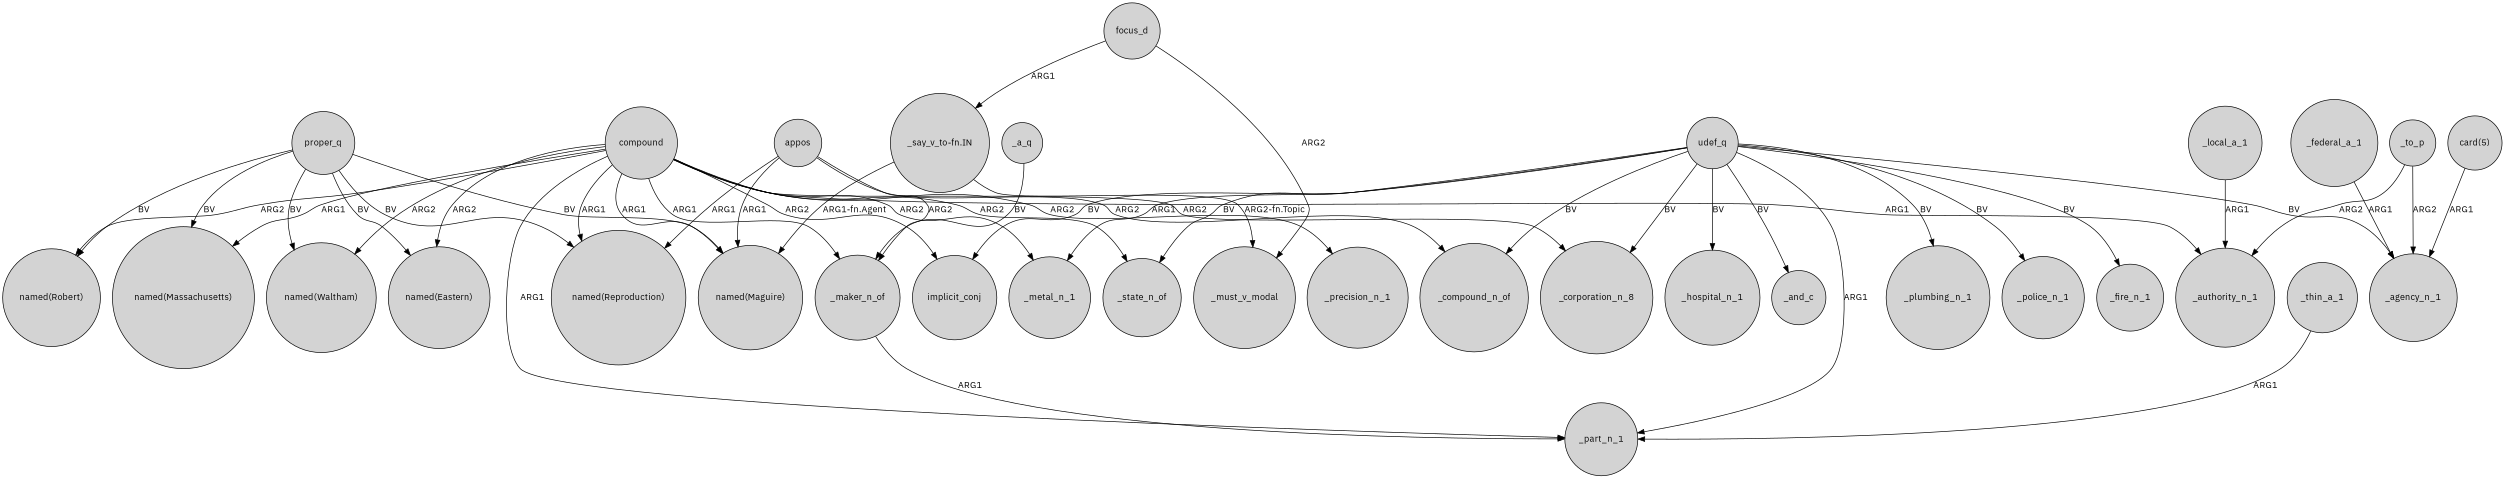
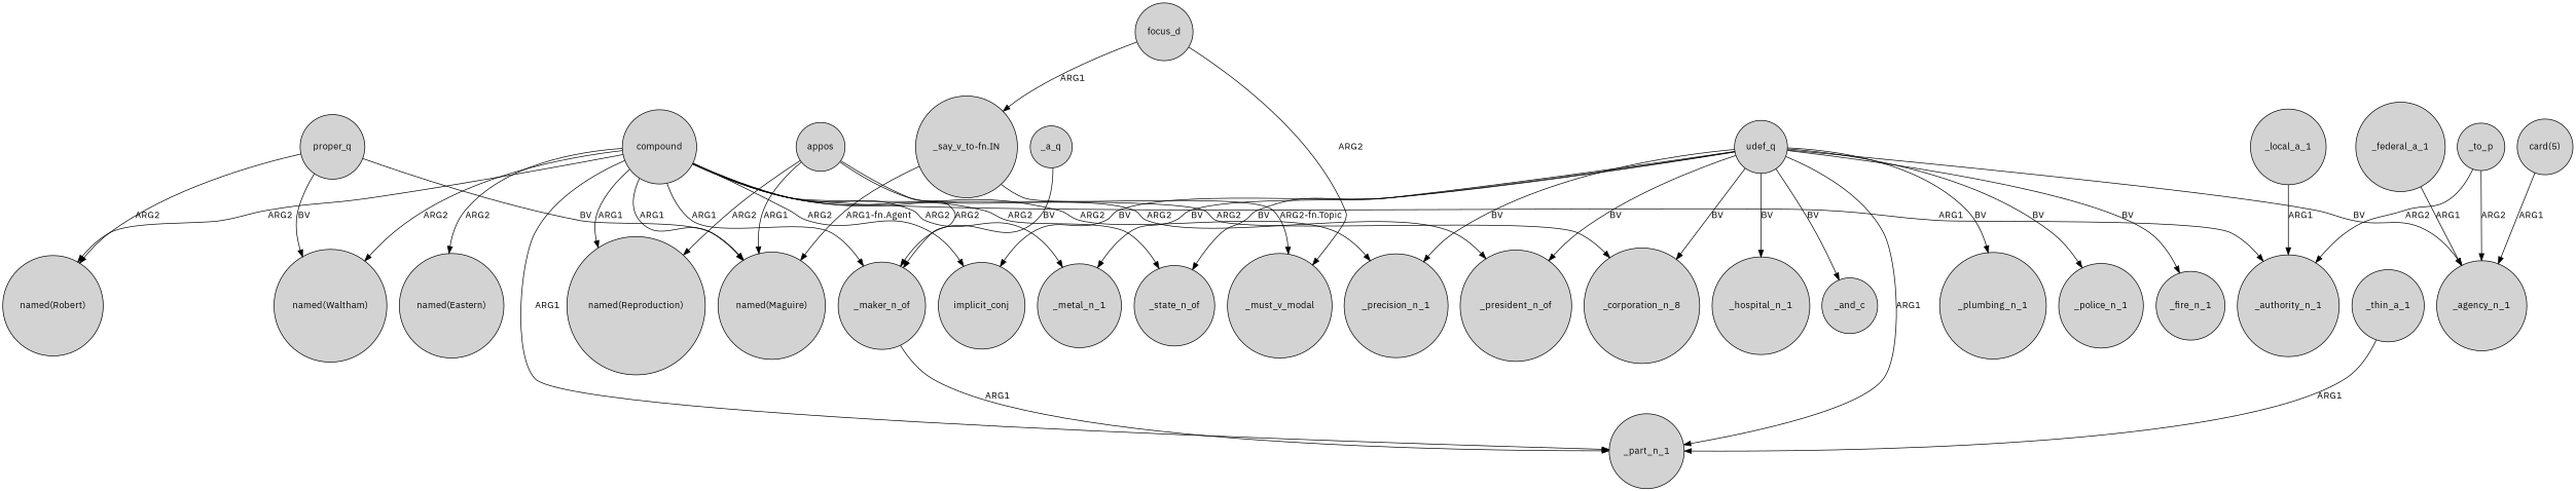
  digraph {
    fontname="IBM Plex Sans"
    node [fontname="IBM Plex Sans" shape=circle style=filled]
    edge [fontname="IBM Plex Sans"]
    compound
    "named(Waltham)"
    implicit_conj
    _authority_n_1
    "named(Reproduction)"
    _precision_n_1
    _state_n_of
    _part_n_1
    n9 [label=_corporation_n_8]
    "named(Robert)"
    "named(Eastern)"
    _maker_n_of
    "named(Maguire)"
    _metal_n_1
-   "named(Massachusetts)"
    "_say_v_to-fn.IN"
    _must_v_modal
    proper_q
    focus_d
    udef_q
    _agency_n_1
    _plumbing_n_1
-   _president_n_of [label=_compound_n_of]
+   _president_n_of
    _police_n_1
    _fire_n_1
    _hospital_n_1
    _and_c
    _local_a_1
    appos
    "card(5)"
    _to_p
    _a_q
    _federal_a_1
    _thin_a_1
    compound -> "named(Waltham)" [label=ARG2]
    compound -> implicit_conj [label=ARG2]
    compound -> _authority_n_1 [label=ARG1]
    compound -> "named(Reproduction)" [label=ARG1]
    compound -> _precision_n_1 [label=ARG2]
    compound -> _state_n_of [label=ARG2]
    compound -> _part_n_1 [label=ARG1]
    compound -> n9 [label=ARG2]
    compound -> "named(Robert)" [label=ARG2]
    compound -> "named(Eastern)" [label=ARG2]
    compound -> _maker_n_of [label=ARG1]
    compound -> "named(Maguire)" [label=ARG1]
    compound -> _metal_n_1 [label=ARG2]
-   compound -> "named(Massachusetts)" [label=ARG1]
    _maker_n_of -> _part_n_1 [label=ARG1]
    "_say_v_to-fn.IN" -> "named(Maguire)" [label="ARG1-fn.Agent"]
    "_say_v_to-fn.IN" -> _must_v_modal [label="ARG2-fn.Topic"]
    proper_q -> "named(Waltham)" [label=BV]
-   proper_q -> "named(Reproduction)" [label=BV]
-   proper_q -> "named(Robert)" [label=BV]
-   proper_q -> "named(Eastern)" [label=BV]
+   proper_q -> "named(Robert)" [label=ARG2]
    proper_q -> "named(Maguire)" [label=BV]
-   proper_q -> "named(Massachusetts)" [label=BV]
    focus_d -> "_say_v_to-fn.IN" [label=ARG1]
    focus_d -> _must_v_modal [label=ARG2]
    udef_q -> implicit_conj [label=BV]
+   udef_q -> _precision_n_1 [label=BV]
    udef_q -> _state_n_of [label=BV]
    udef_q -> _part_n_1 [label=ARG1]
    udef_q -> n9 [label=BV]
-   udef_q -> _metal_n_1 [label=ARG1]
+   udef_q -> _metal_n_1 [label=BV]
    udef_q -> _agency_n_1 [label=BV]
    udef_q -> _plumbing_n_1 [label=BV]
    udef_q -> _president_n_of [label=BV]
    udef_q -> _police_n_1 [label=BV]
    udef_q -> _fire_n_1 [label=BV]
    udef_q -> _hospital_n_1 [label=BV]
    udef_q -> _and_c [label=BV]
    _local_a_1 -> _authority_n_1 [label=ARG1]
-   appos -> "named(Reproduction)" [label=ARG1]
+   appos -> "named(Reproduction)" [label=ARG2]
    appos -> _maker_n_of [label=ARG2]
    appos -> "named(Maguire)" [label=ARG1]
    appos -> _president_n_of [label=ARG2]
    "card(5)" -> _agency_n_1 [label=ARG1]
    _to_p -> _authority_n_1 [label=ARG2]
    _to_p -> _agency_n_1 [label=ARG2]
    _a_q -> _maker_n_of [label=BV]
    _federal_a_1 -> _agency_n_1 [label=ARG1]
    _thin_a_1 -> _part_n_1 [label=ARG1]
  }
